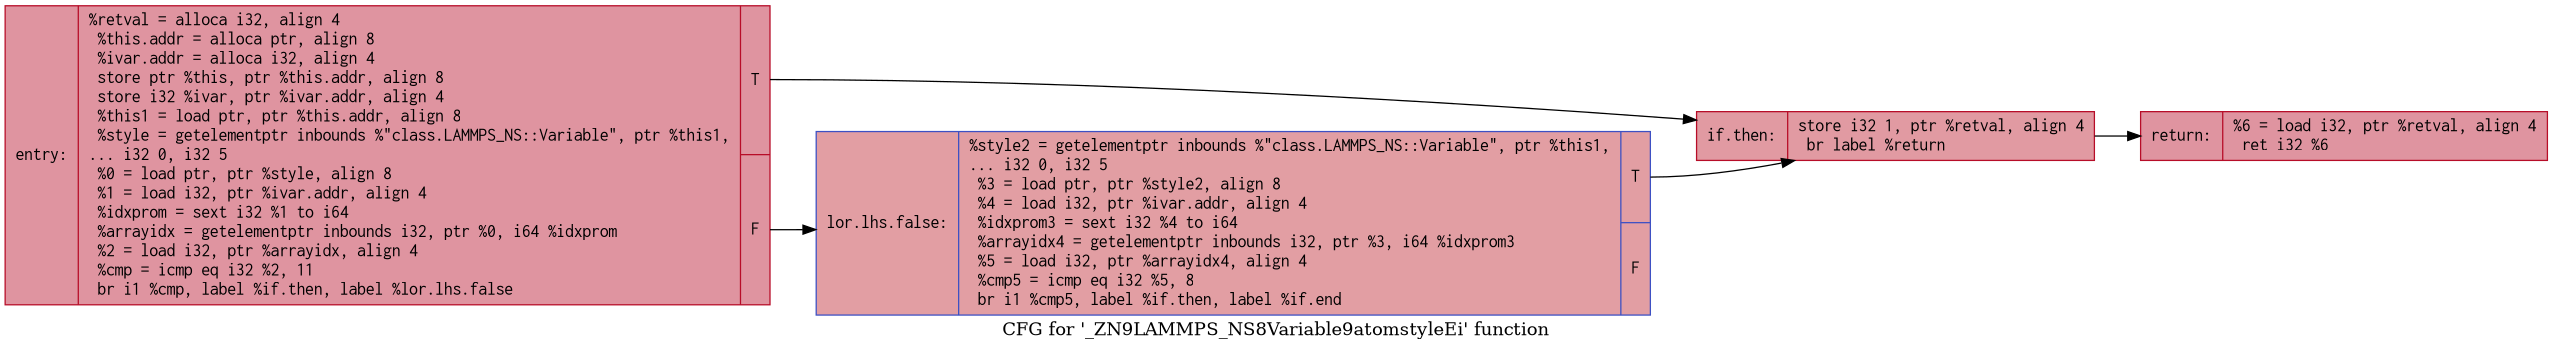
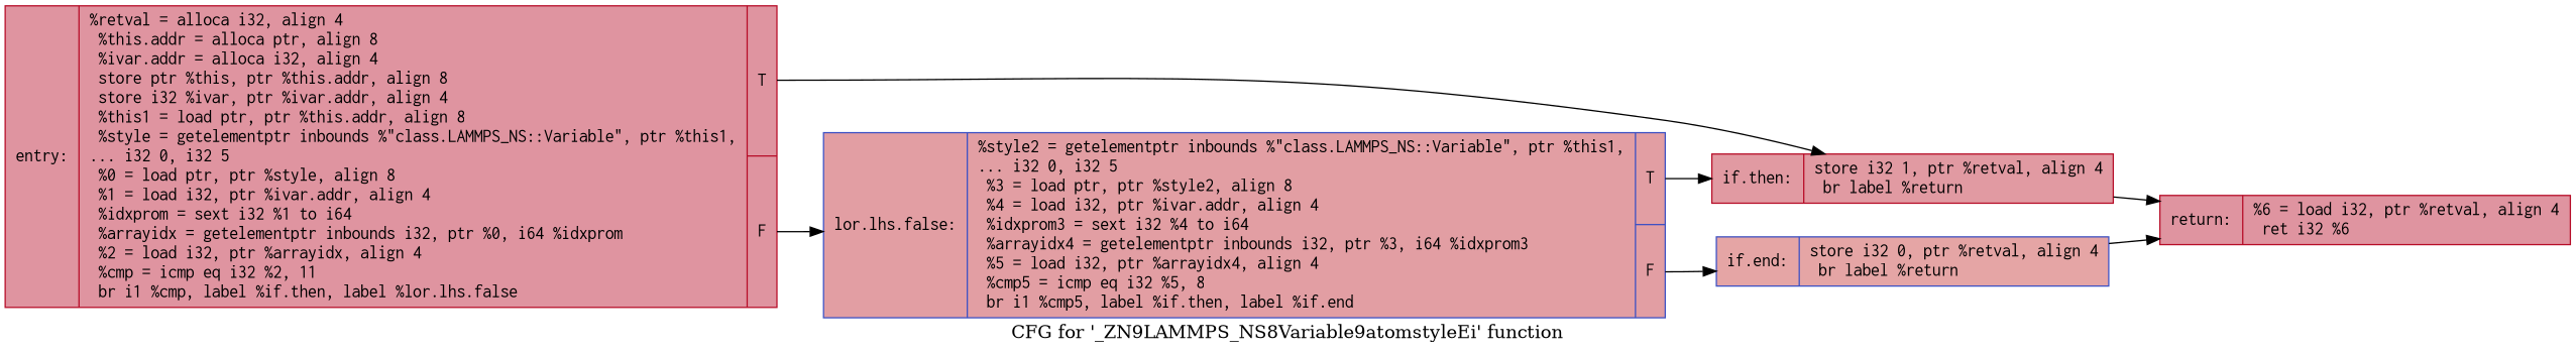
  digraph {
    label="CFG for '_ZN9LAMMPS_NS8Variable9atomstyleEi' function"
    rankdir=LR
    node [color="#b70d28ff" fillcolor="#b70d2870" fontname=Courier shape=record style=filled]
    n1 [label="{entry:\l|  %retval = alloca i32, align 4\l  %this.addr = alloca ptr, align 8\l  %ivar.addr = alloca i32, align 4\l  store ptr %this, ptr %this.addr, align 8\l  store i32 %ivar, ptr %ivar.addr, align 4\l  %this1 = load ptr, ptr %this.addr, align 8\l  %style = getelementptr inbounds %\"class.LAMMPS_NS::Variable\", ptr %this1,\l... i32 0, i32 5\l  %0 = load ptr, ptr %style, align 8\l  %1 = load i32, ptr %ivar.addr, align 4\l  %idxprom = sext i32 %1 to i64\l  %arrayidx = getelementptr inbounds i32, ptr %0, i64 %idxprom\l  %2 = load i32, ptr %arrayidx, align 4\l  %cmp = icmp eq i32 %2, 11\l  br i1 %cmp, label %if.then, label %lor.lhs.false\l|{<s0>T|<s1>F}}"]
    n2 [fillcolor="#bb1b2c70" label="{if.then:\l|  store i32 1, ptr %retval, align 4\l  br label %return\l}"]
    n3 [color="#3d50c3ff" fillcolor="#be242e70" label="{lor.lhs.false:\l|  %style2 = getelementptr inbounds %\"class.LAMMPS_NS::Variable\", ptr %this1,\l... i32 0, i32 5\l  %3 = load ptr, ptr %style2, align 8\l  %4 = load i32, ptr %ivar.addr, align 4\l  %idxprom3 = sext i32 %4 to i64\l  %arrayidx4 = getelementptr inbounds i32, ptr %3, i64 %idxprom3\l  %5 = load i32, ptr %arrayidx4, align 4\l  %cmp5 = icmp eq i32 %5, 8\l  br i1 %cmp5, label %if.then, label %if.end\l|{<s0>T|<s1>F}}"]
    n4 [label="{return:\l|  %6 = load i32, ptr %retval, align 4\l  ret i32 %6\l}"]
+   n5 [color="#3d50c3ff" fillcolor="#c5333470" label="{if.end:\l|  store i32 0, ptr %retval, align 4\l  br label %return\l}"]
    n1 -> n2 [tailport=s0]
    n1 -> n3 [tailport=s1]
    n2 -> n4
    n3 -> n2 [tailport=s0]
+   n3 -> n5 [tailport=s1]
+   n5 -> n4
  }
